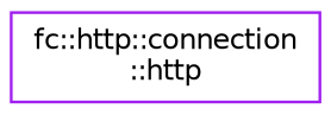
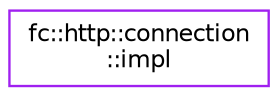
  digraph {
    rankdir=LR
-   n1 [color=purple fillcolor=white fontname=Helvetica fontsize=10 height=0.2 label="fc::http::connection\l::http" shape=record style=filled width=0.4]
+   n1 [color=purple fillcolor=white fontname=Helvetica fontsize=10 height=0.2 label="fc::http::connection\l::impl" shape=record style=filled width=0.4]
  }
